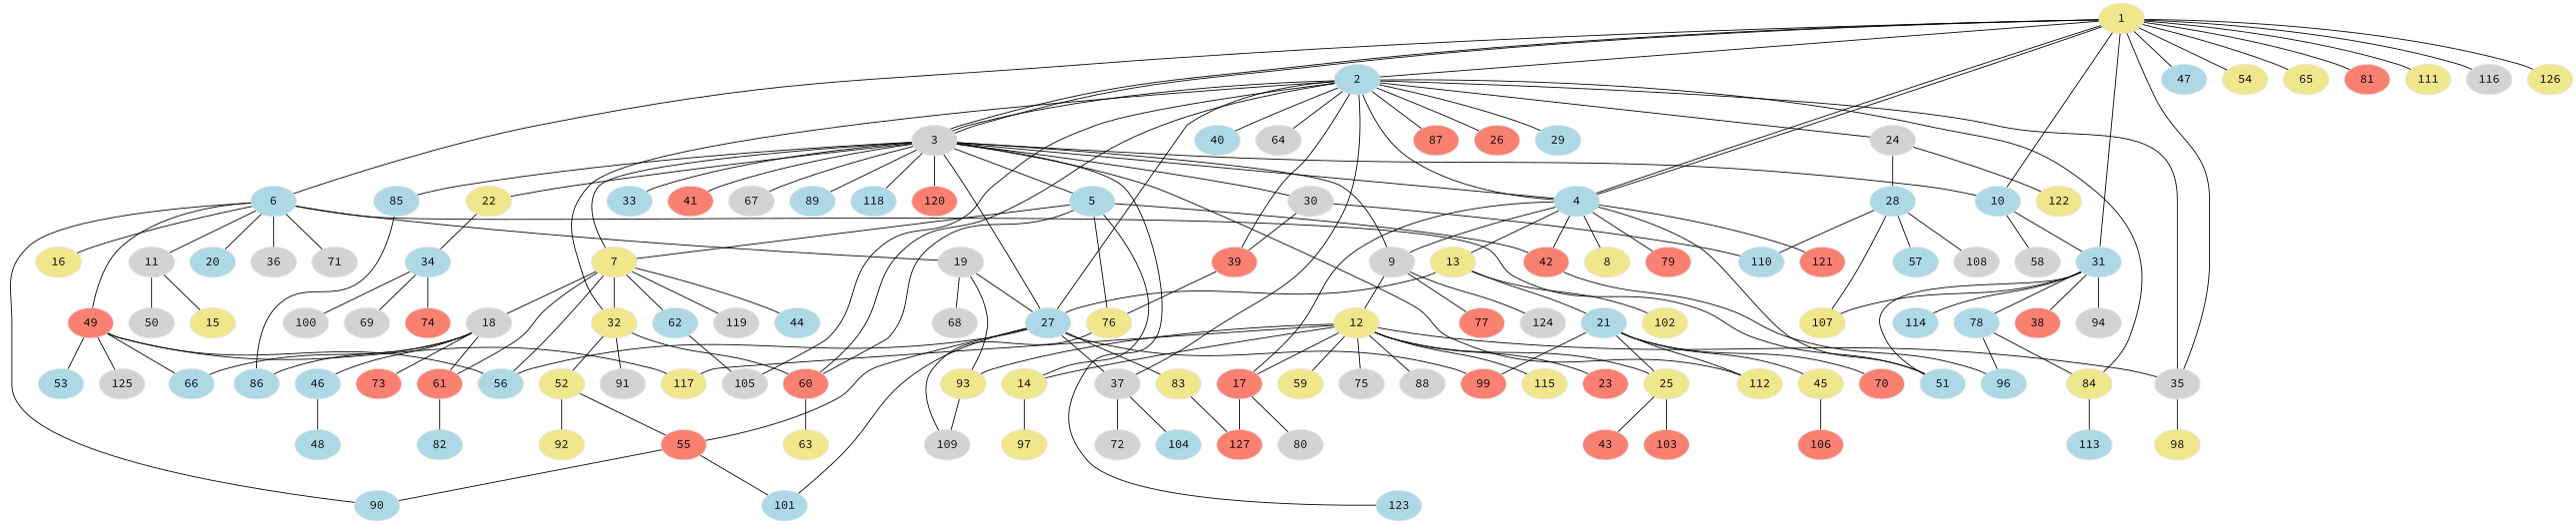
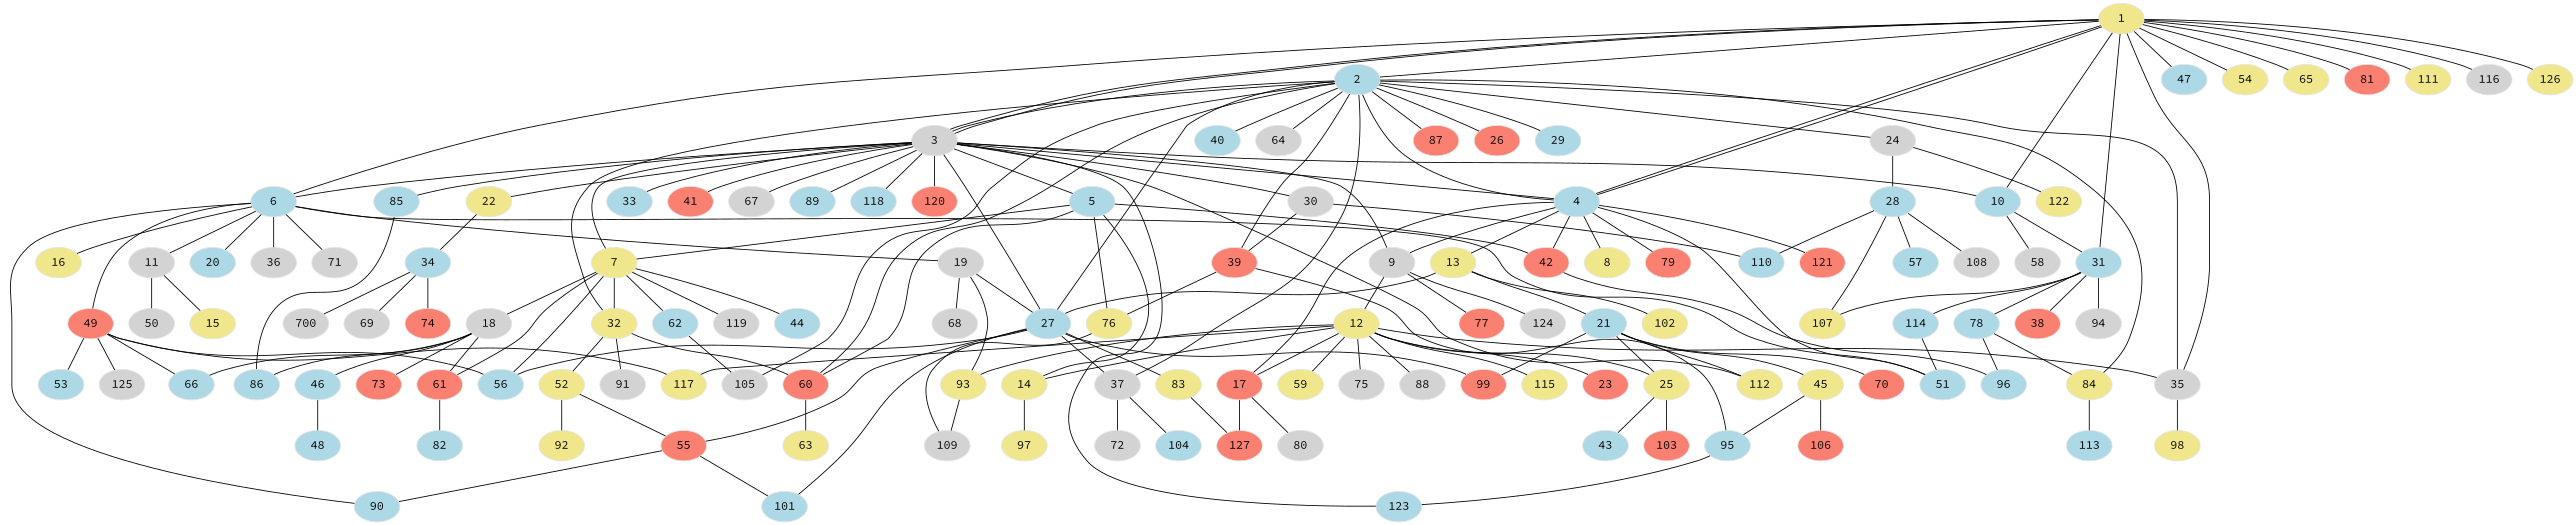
  graph {
    fontname="Source Code Pro"
    node [color=gray90 fillcolor=lightblue fontname="Source Code Pro" style=filled]
    edge [fontname="Source Code Pro"]
    1 [fillcolor=khaki]
    2
    3 [fillcolor=lightgrey]
    4
    6
    10
    31
    35 [fillcolor=lightgrey]
    47
    54 [fillcolor=khaki]
    65 [fillcolor=khaki]
    81 [fillcolor=salmon]
    111 [fillcolor=khaki]
    116 [fillcolor=lightgrey]
    126 [fillcolor=khaki]
    24 [fillcolor=lightgrey]
    26 [fillcolor=salmon]
    27
    29
    32 [fillcolor=khaki]
    37 [fillcolor=lightgrey]
    39 [fillcolor=salmon]
    40
    60 [fillcolor=salmon]
    64 [fillcolor=lightgrey]
    84 [fillcolor=khaki]
    87 [fillcolor=salmon]
    105 [fillcolor=lightgrey]
    5
    7 [fillcolor=khaki]
    9 [fillcolor=lightgrey]
    22 [fillcolor=khaki]
    30 [fillcolor=lightgrey]
    33
    41 [fillcolor=salmon]
    67 [fillcolor=lightgrey]
    85
    89
    112 [fillcolor=khaki]
    118
    120 [fillcolor=salmon]
    123
    8 [fillcolor=khaki]
    13 [fillcolor=khaki]
    17 [fillcolor=salmon]
    42 [fillcolor=salmon]
    51
    79 [fillcolor=salmon]
    121 [fillcolor=salmon]
    11 [fillcolor=lightgrey]
    16 [fillcolor=khaki]
    19 [fillcolor=lightgrey]
    20
    36 [fillcolor=lightgrey]
    49 [fillcolor=salmon]
    71 [fillcolor=lightgrey]
    90
    58 [fillcolor=lightgrey]
    107 [fillcolor=khaki]
    38 [fillcolor=salmon]
    78
    94 [fillcolor=lightgrey]
    114
    98 [fillcolor=khaki]
    28
    122 [fillcolor=khaki]
    56
    99 [fillcolor=salmon]
    55 [fillcolor=salmon]
    83 [fillcolor=khaki]
    101
    52 [fillcolor=khaki]
    91 [fillcolor=lightgrey]
    72 [fillcolor=lightgrey]
    104
    76 [fillcolor=khaki]
+   95
    63 [fillcolor=khaki]
    113
    14 [fillcolor=khaki]
    18 [fillcolor=lightgrey]
    44
    61 [fillcolor=salmon]
    62
    119 [fillcolor=lightgrey]
    12 [fillcolor=khaki]
    77 [fillcolor=salmon]
    124 [fillcolor=lightgrey]
    34
    110
    86
    21
    102 [fillcolor=khaki]
    80 [fillcolor=lightgrey]
    127 [fillcolor=salmon]
    96
    97 [fillcolor=khaki]
    109 [fillcolor=lightgrey]
    15 [fillcolor=khaki]
    50 [fillcolor=lightgrey]
    93 [fillcolor=khaki]
    68 [fillcolor=lightgrey]
    117 [fillcolor=khaki]
    66
    53
    125 [fillcolor=lightgrey]
    46
    73 [fillcolor=salmon]
    82
    23 [fillcolor=salmon]
    25 [fillcolor=khaki]
    59 [fillcolor=khaki]
    75 [fillcolor=lightgrey]
    88 [fillcolor=lightgrey]
    115 [fillcolor=khaki]
-   43 [fillcolor=salmon]
+   43
    103 [fillcolor=salmon]
    45 [fillcolor=khaki]
    70 [fillcolor=salmon]
    48
    106 [fillcolor=salmon]
    69 [fillcolor=lightgrey]
    74 [fillcolor=salmon]
-   100 [fillcolor=lightgrey]
+   100 [fillcolor=lightgrey label=700]
    57
    108 [fillcolor=lightgrey]
    92 [fillcolor=khaki]
    1 -- 2
    1 -- 3
    1 -- 3
    1 -- 4
    1 -- 4
    1 -- 6
    1 -- 10
    1 -- 31
    1 -- 35
    1 -- 47
    1 -- 54
    1 -- 65
    1 -- 81
    1 -- 111
    1 -- 116
    1 -- 126
    2 -- 3
    2 -- 4
    2 -- 35
    2 -- 24
    2 -- 26
    2 -- 27
    2 -- 29
    2 -- 32
    2 -- 37
    2 -- 39
    2 -- 40
    2 -- 60
    2 -- 64
    2 -- 84
    2 -- 87
    2 -- 105
    3 -- 4
+   3 -- 6
    3 -- 10
    3 -- 27
    3 -- 5
    3 -- 7
    3 -- 9
    3 -- 22
    3 -- 30
    3 -- 33
    3 -- 41
    3 -- 67
    3 -- 85
    3 -- 89
    3 -- 112
    3 -- 118
    3 -- 120
    3 -- 123
    4 -- 9
    4 -- 8
    4 -- 13
    4 -- 17
    4 -- 42
    4 -- 51
    4 -- 79
    4 -- 121
    6 -- 51
    6 -- 11
    6 -- 16
    6 -- 19
    6 -- 20
    6 -- 36
    6 -- 49
    6 -- 71
    6 -- 90
    10 -- 31
    10 -- 58
-   31 -- 51
+   114 -- 51
    31 -- 107
    31 -- 38
    31 -- 78
    31 -- 94
    31 -- 114
    35 -- 98
    24 -- 28
    24 -- 122
    27 -- 37
    27 -- 56
    27 -- 99
    27 -- 55
    27 -- 83
    27 -- 101
    32 -- 60
    32 -- 52
    32 -- 91
    37 -- 72
    37 -- 104
    39 -- 76
+   39 -- 95
    60 -- 63
    84 -- 113
    5 -- 60
    5 -- 7
    5 -- 42
    5 -- 76
    5 -- 14
    7 -- 32
    7 -- 56
    7 -- 18
    7 -- 44
    7 -- 61
    7 -- 62
    7 -- 119
    9 -- 12
    9 -- 77
    9 -- 124
    22 -- 34
    30 -- 39
    30 -- 110
    85 -- 86
    13 -- 27
    13 -- 21
    13 -- 102
    17 -- 80
    17 -- 127
    42 -- 96
    11 -- 15
    11 -- 50
    19 -- 27
    19 -- 93
    19 -- 68
    49 -- 56
    49 -- 117
    49 -- 66
    49 -- 53
    49 -- 125
    78 -- 84
    78 -- 96
    28 -- 107
    28 -- 110
    28 -- 57
    28 -- 108
    55 -- 90
    55 -- 101
    83 -- 127
    52 -- 55
    52 -- 92
    76 -- 109
+   95 -- 123
    14 -- 97
    18 -- 61
    18 -- 86
    18 -- 66
    18 -- 46
    18 -- 73
    61 -- 82
    62 -- 105
    12 -- 35
    12 -- 17
    12 -- 14
    12 -- 93
    12 -- 117
    12 -- 23
    12 -- 25
    12 -- 59
    12 -- 75
    12 -- 88
    12 -- 115
    34 -- 69
    34 -- 74
    34 -- 100
    21 -- 112
    21 -- 99
    21 -- 25
    21 -- 45
    21 -- 70
    93 -- 109
    46 -- 48
    25 -- 43
    25 -- 103
+   45 -- 95
    45 -- 106
  }
